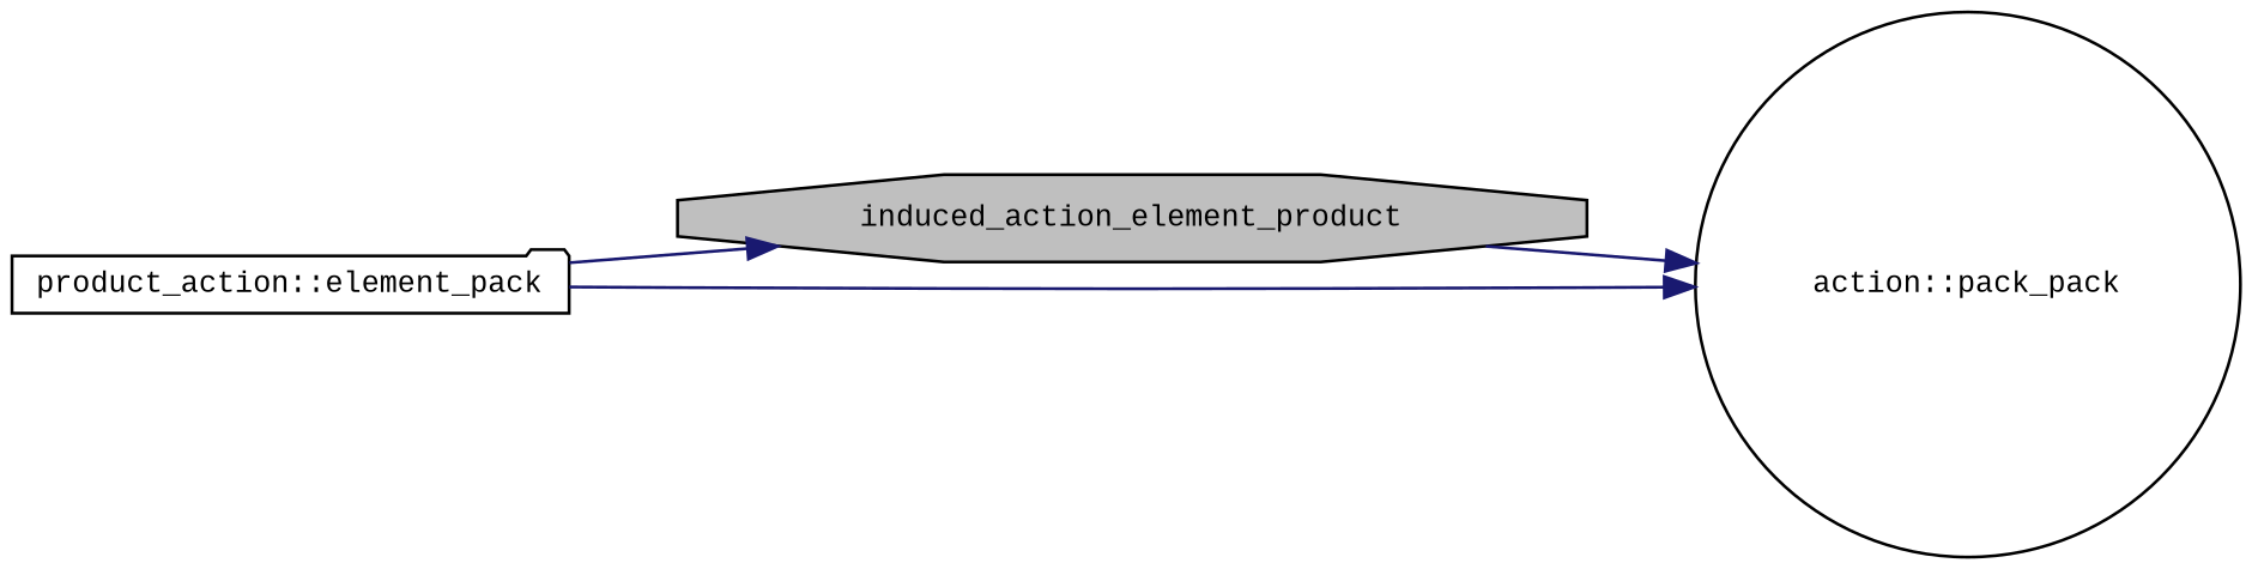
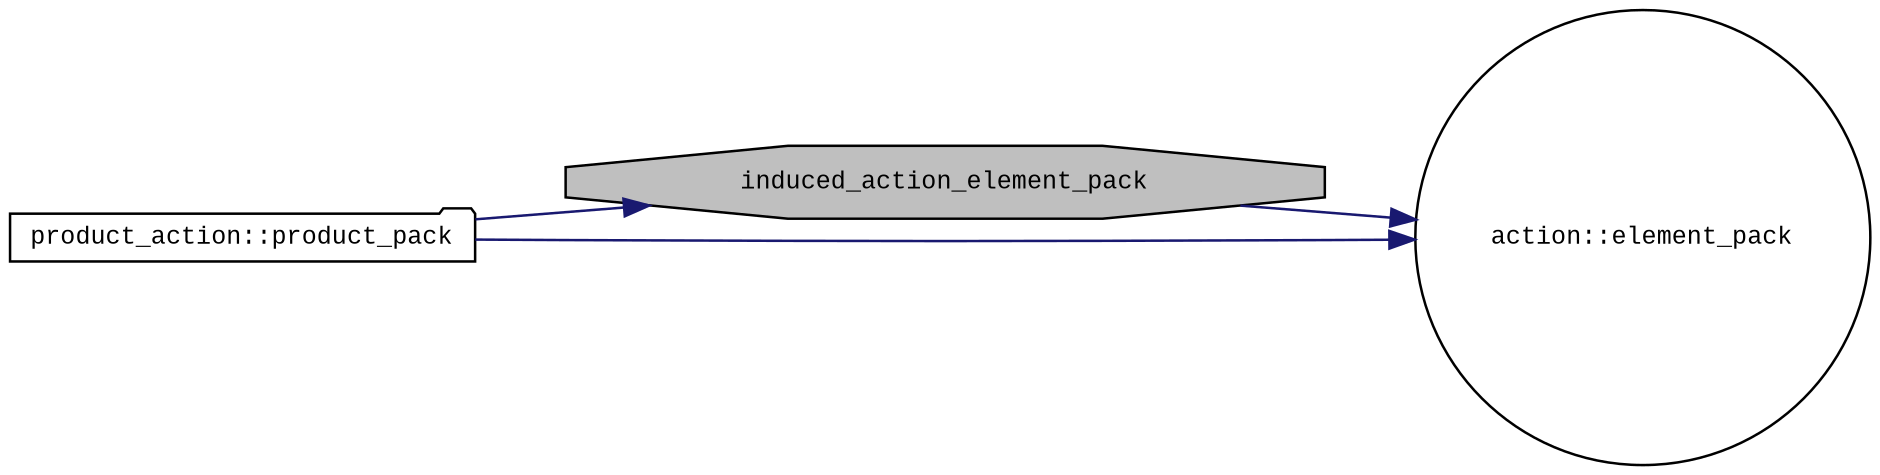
  digraph {
    fontname="Liberation Mono"
    rankdir=LR
    node [color=black fillcolor=white fontname="Liberation Mono" fontsize=10 style=filled]
    edge [color=midnightblue fontname="Liberation Mono" fontsize=10 labelfontname=Helvetica labelfontsize=10 style=solid]
-   n1 [fillcolor=grey75 fontcolor=black height=0.2 label=induced_action_element_product shape=octagon width=0.4]
-   n2 [height=0.2 label="action::pack_pack" shape=circle width=0.4]
-   n3 [height=0.2 label="product_action::element_pack" shape=folder width=0.4]
+   n1 [fillcolor=grey75 fontcolor=black height=0.2 label=induced_action_element_pack shape=octagon width=0.4]
+   n2 [height=0.2 label="action::element_pack" shape=circle width=0.4]
+   n3 [height=0.2 label="product_action::product_pack" shape=folder width=0.4]
    n1 -> n2
    n3 -> n1
    n3 -> n2
  }
